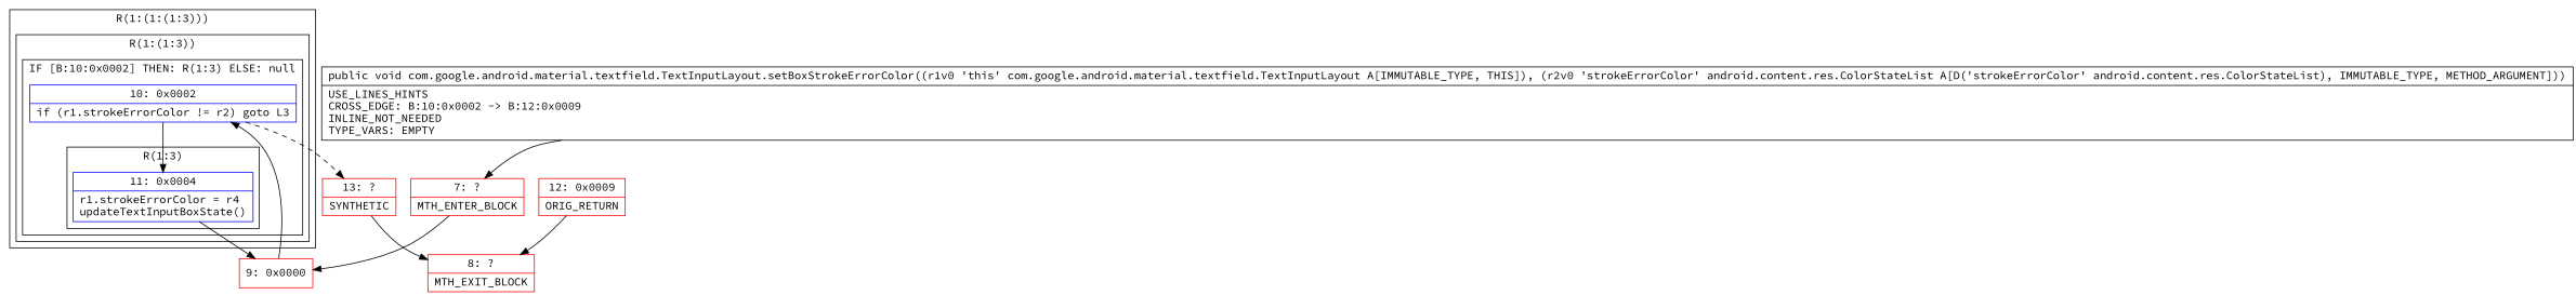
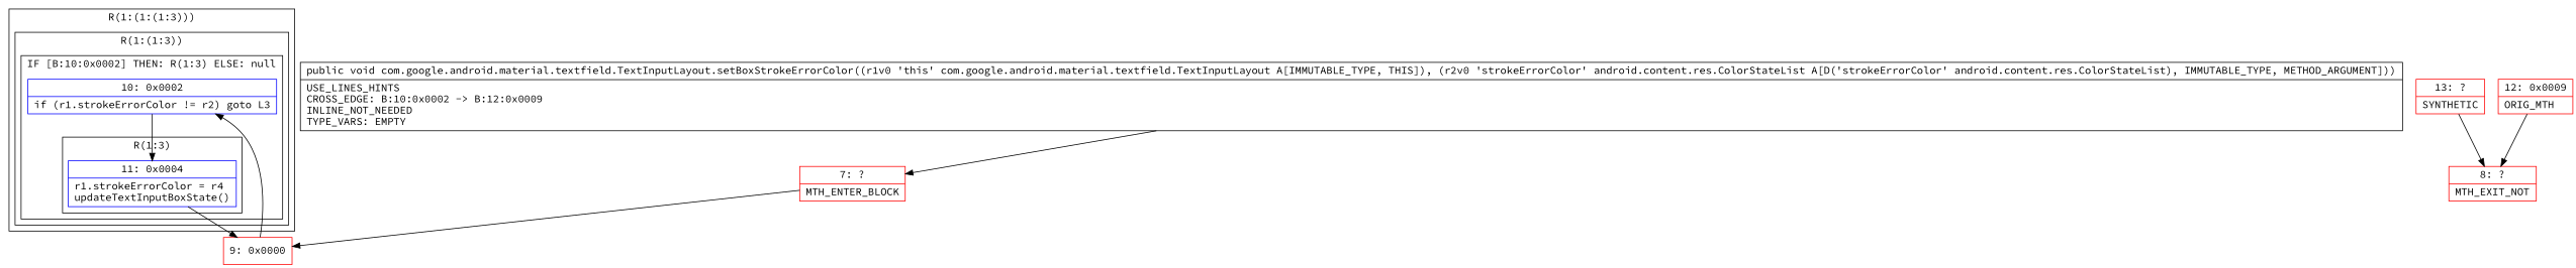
  digraph {
    fontname="Source Code Pro"
    node [color=red fontname="Source Code Pro" shape=record]
    edge [fontname="Source Code Pro"]
    n1 [color=blue label="{11\:\ 0x0004|r1.strokeErrorColor = r4\lupdateTextInputBoxState()\l}"]
    n2 [color=blue label="{10\:\ 0x0002|if (r1.strokeErrorColor != r2) goto L3\l}"]
    n3 [label="{9\:\ 0x0000}"]
    n4 [label="{13\:\ ?|SYNTHETIC\l}"]
-   n5 [label="{8\:\ ?|MTH_EXIT_BLOCK\l}"]
-   n6 [label="{12\:\ 0x0009|ORIG_RETURN\l}"]
+   n5 [label="{8\:\ ?|MTH_EXIT_NOT\l}"]
+   n6 [label="{12\:\ 0x0009|ORIG_MTH\l}"]
    n7 [label="{7\:\ ?|MTH_ENTER_BLOCK\l}"]
    n8 [label="{public void com.google.android.material.textfield.TextInputLayout.setBoxStrokeErrorColor((r1v0 'this' com.google.android.material.textfield.TextInputLayout A[IMMUTABLE_TYPE, THIS]), (r2v0 'strokeErrorColor' android.content.res.ColorStateList A[D('strokeErrorColor' android.content.res.ColorStateList), IMMUTABLE_TYPE, METHOD_ARGUMENT]))  | USE_LINES_HINTS\lCROSS_EDGE: B:10:0x0002 \-\> B:12:0x0009\lINLINE_NOT_NEEDED\lTYPE_VARS: EMPTY\l}" color=""]
    subgraph cluster_1 {
      label="R(1:(1:(1:3)))"
      subgraph cluster_2 {
        label="R(1:(1:3))"
        subgraph cluster_3 {
          label="IF [B:10:0x0002] THEN: R(1:3) ELSE: null"
          n2
          subgraph cluster_4 {
            label="R(1:3)"
            n1
          }
        }
      }
    }
    n1 -> n3
    n2 -> n1
-   n2 -> n4 [style=dashed]
    n3 -> n2
    n4 -> n5
    n6 -> n5
    n7 -> n3
    n8 -> n7
  }
